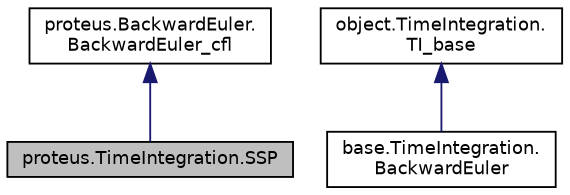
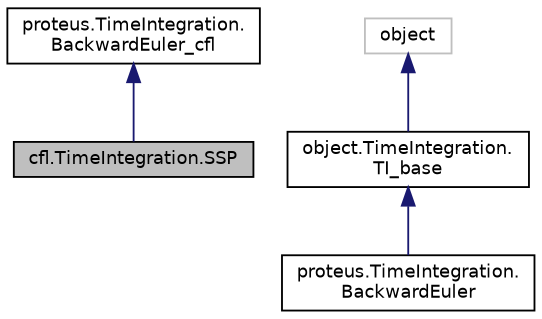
  digraph {
    node [color=black fillcolor=white fontname=Helvetica fontsize=10 shape=record style=filled]
    edge [color=midnightblue dir=back fontname=Helvetica fontsize=10 labelfontname=Helvetica labelfontsize=10 style=solid]
-   n1 [fillcolor=grey75 fontcolor=black height=0.2 label="proteus.TimeIntegration.SSP" width=0.4]
-   n2 [height=0.2 label="proteus.BackwardEuler.\lBackwardEuler_cfl" width=0.4]
-   n3 [height=0.2 label="base.TimeIntegration.\lBackwardEuler" width=0.4]
+   n1 [fillcolor=grey75 fontcolor=black height=0.2 label="cfl.TimeIntegration.SSP" width=0.4]
+   n2 [height=0.2 label="proteus.TimeIntegration.\lBackwardEuler_cfl" width=0.4]
+   n3 [height=0.2 label="proteus.TimeIntegration.\lBackwardEuler" width=0.4]
    n4 [height=0.2 label="object.TimeIntegration.\lTI_base" width=0.4]
+   n5 [color=grey75 height=0.2 label=object width=0.4]
    n2 -> n1
    n4 -> n3
+   n5 -> n4
  }
